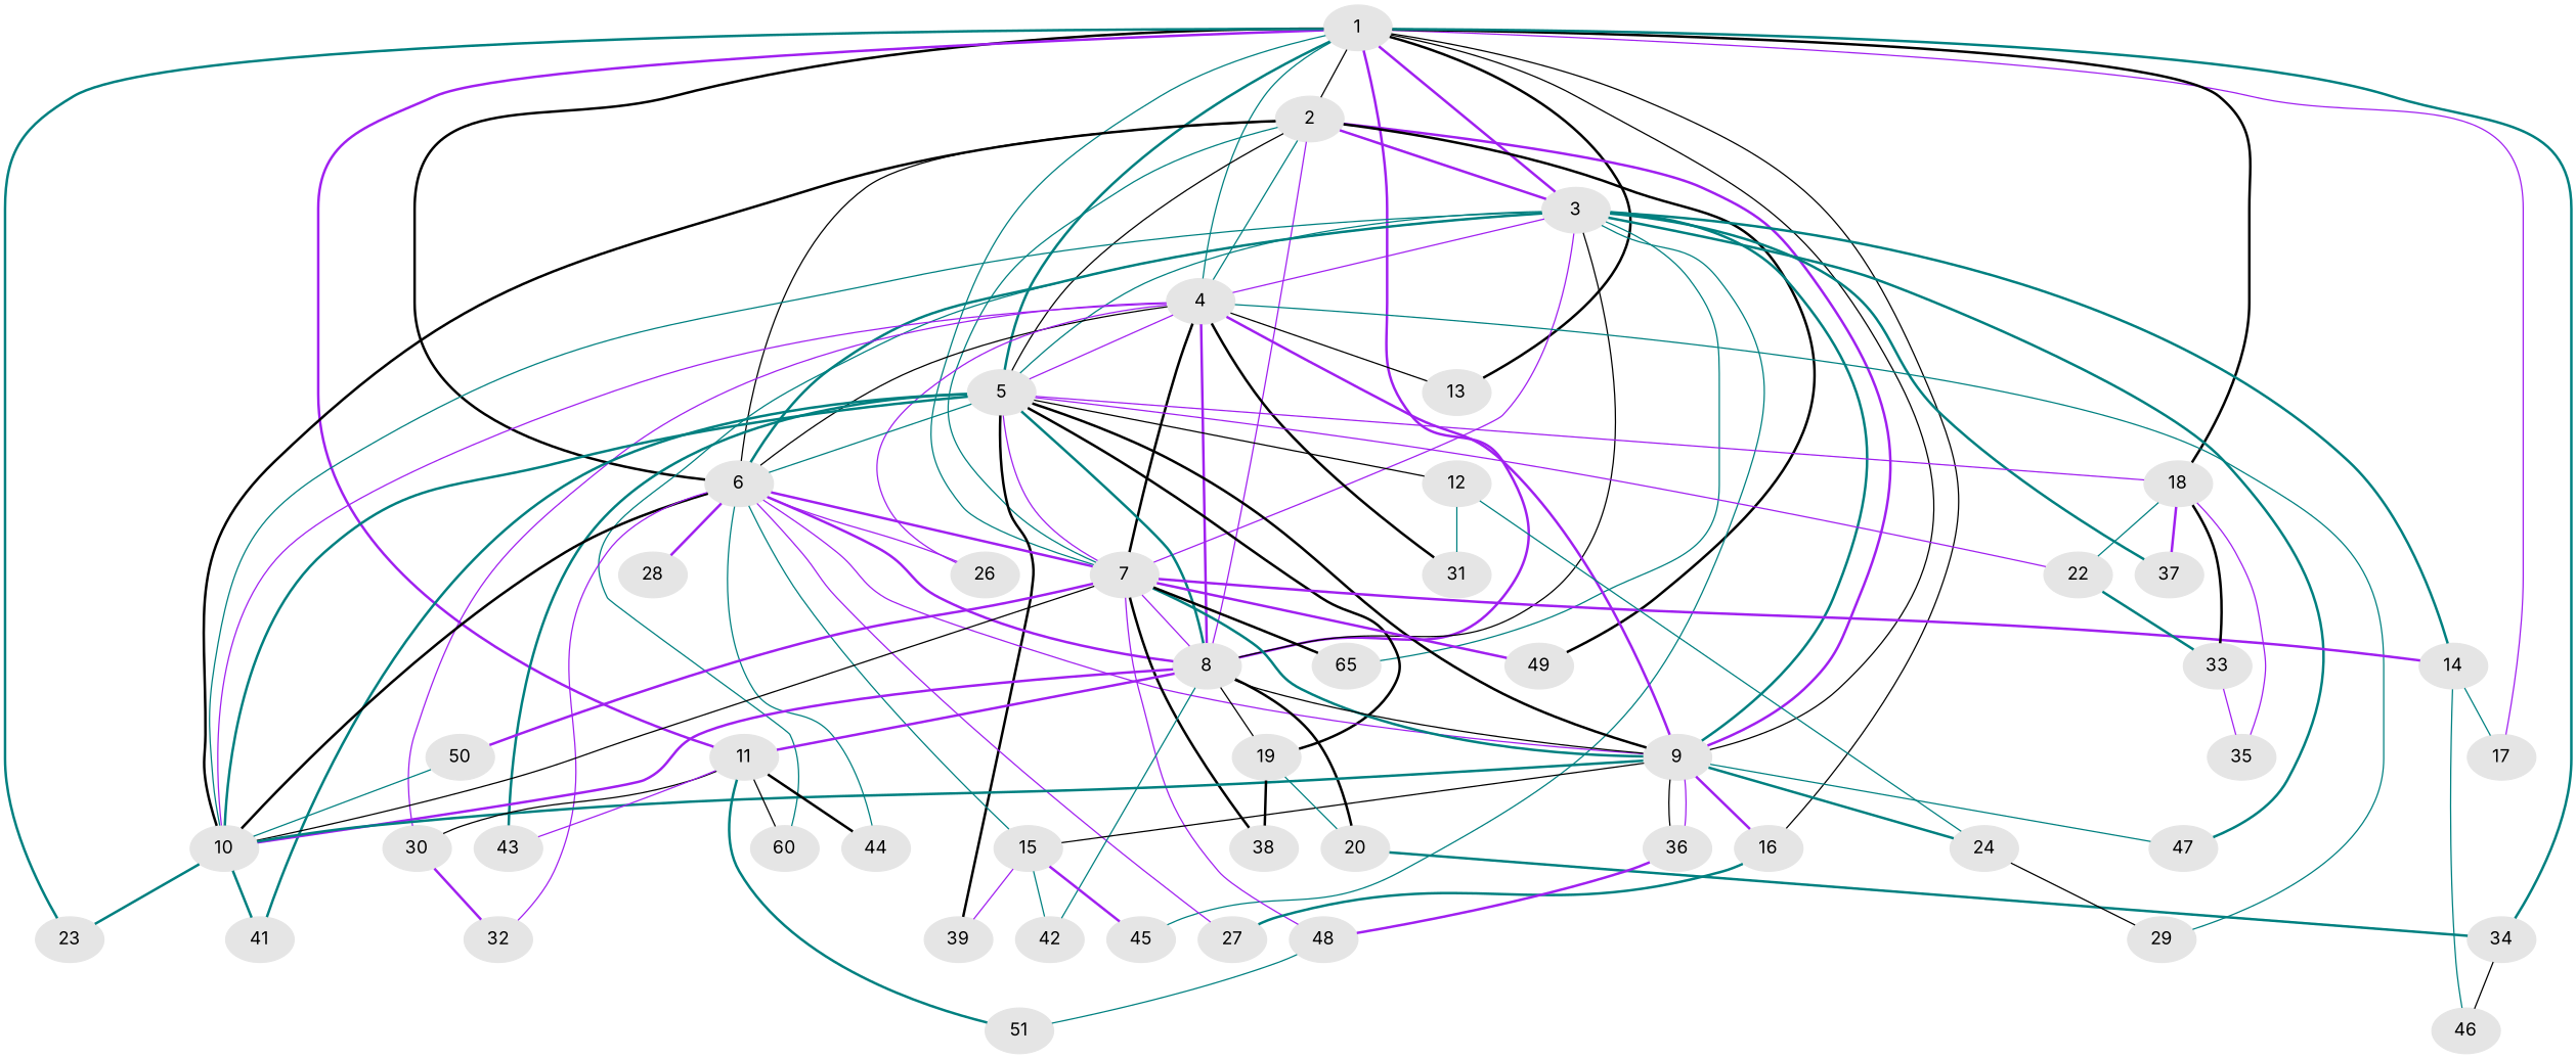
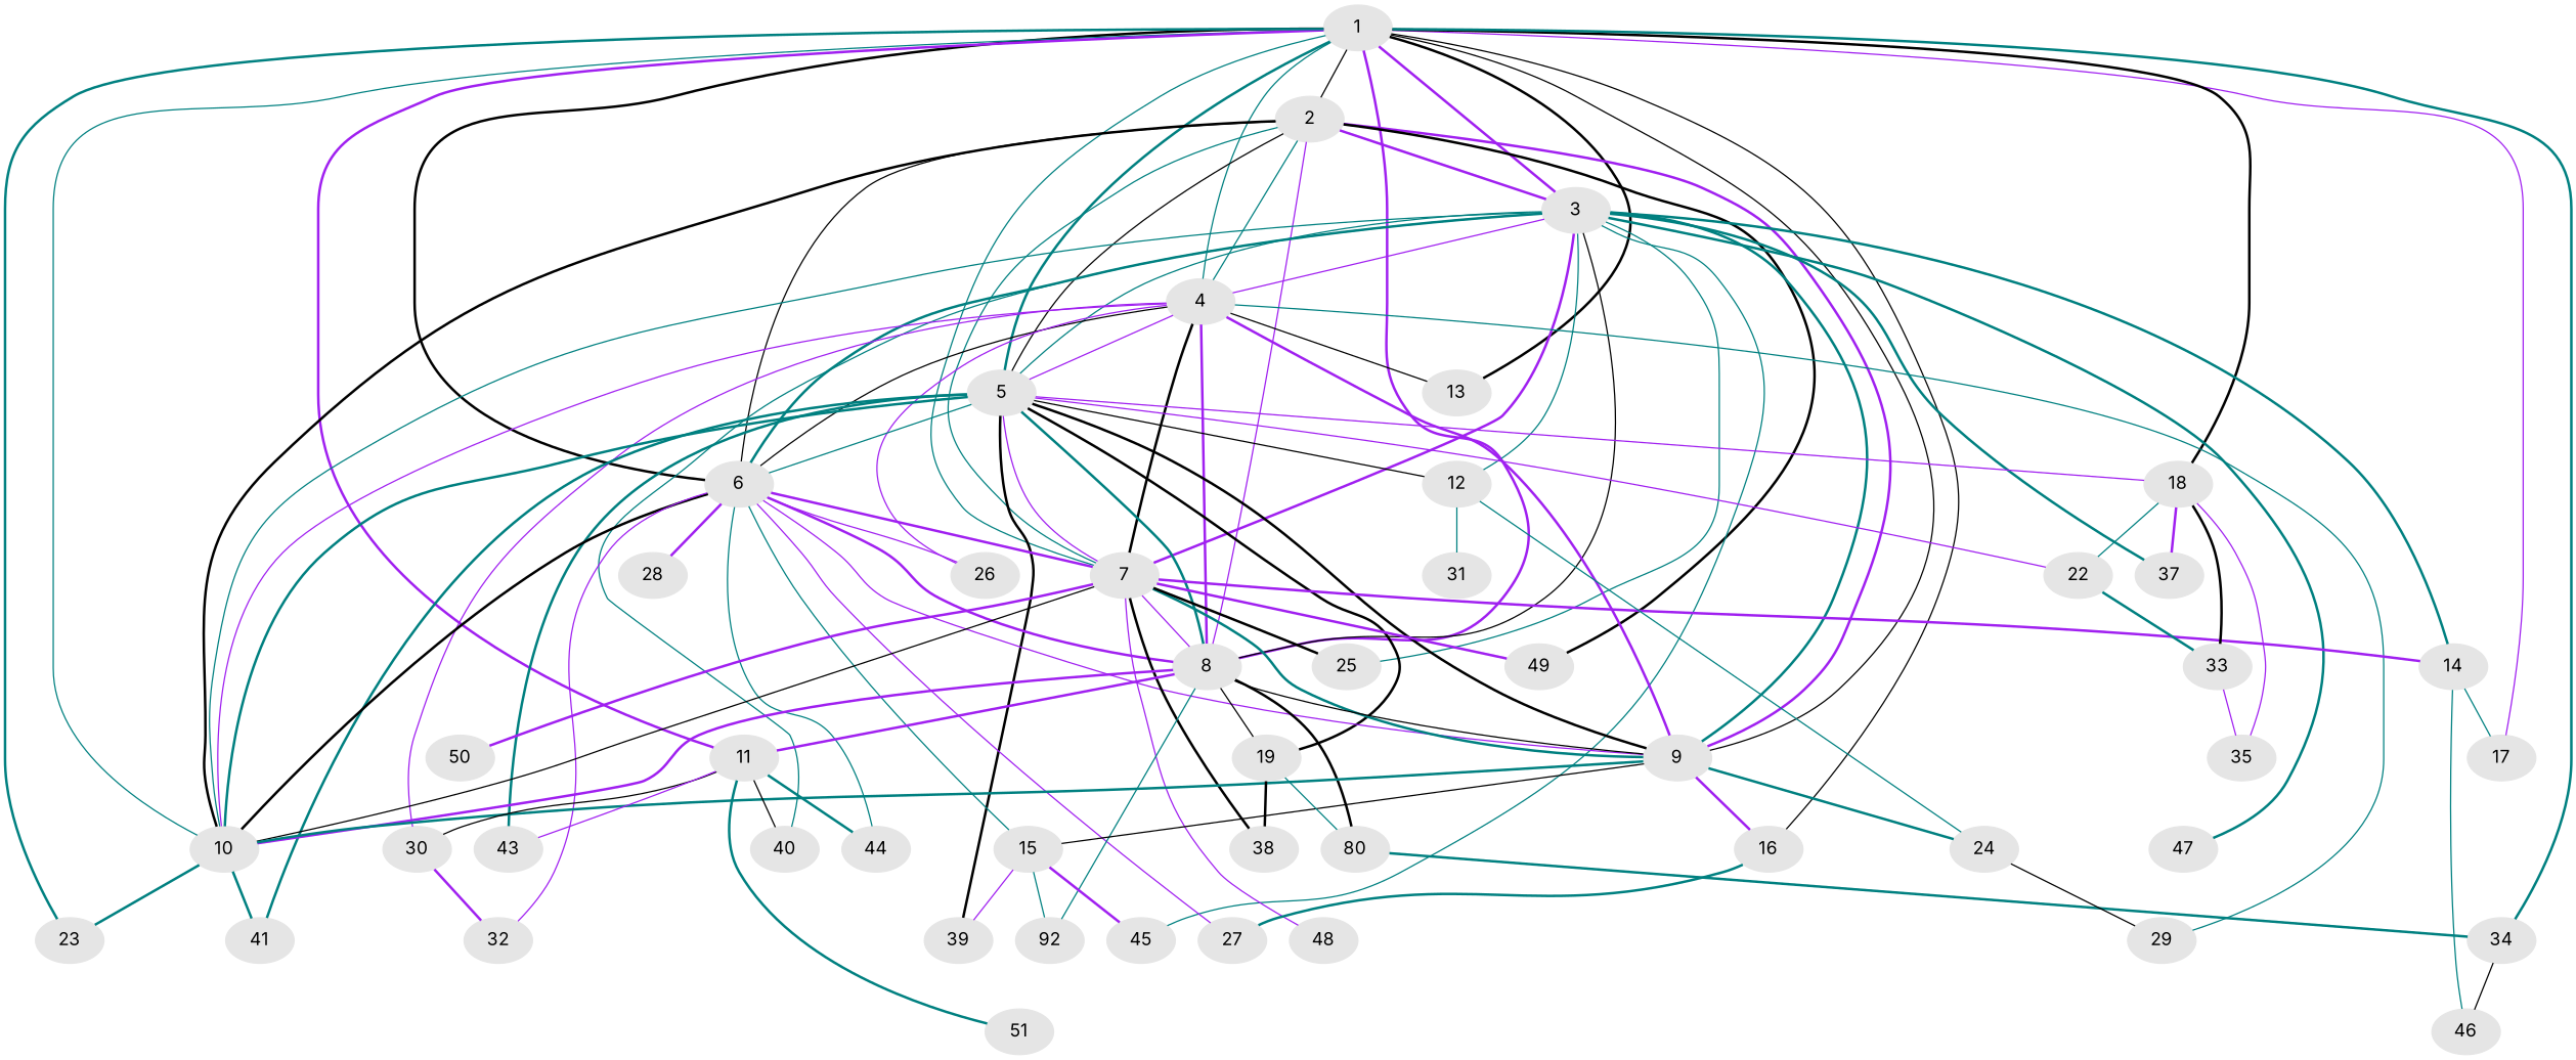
  graph {
    fontname=Inter
    node [color=gray90 fontname=Inter style=filled]
    edge [color=teal fontname=Inter style=solid]
    1
    2
    3
    4
    5
    6
    7
    8
    9
    10
    11
    13
    16
    17
    18
    23
    34
    49
    12
    14
-   25 [label=65]
+   25
    37
-   40 [label=60]
+   40
    45
    47
    26
    29
    30
    31
    19
    22
    39
    41
    43
    28
    15
    27
    32
    44
    38
    48
    50
-   20
-   42
+   20 [label=80]
+   42 [label=92]
    24
-   36
    51
    33
    35
    46
    1 -- 2 [color=black]
    1 -- 3 [color=purple style=bold]
    1 -- 4
    1 -- 5 [style=bold]
    1 -- 6 [color=black style=bold]
    1 -- 7
    1 -- 8 [color=purple style=bold]
    1 -- 9 [color=black]
-   50 -- 10
+   1 -- 10
    1 -- 11 [color=purple style=bold]
    1 -- 13 [color=black style=bold]
    1 -- 16 [color=black]
    1 -- 17 [color=purple]
    1 -- 18 [color=black style=bold]
    1 -- 23 [style=bold]
    1 -- 34 [style=bold]
    2 -- 3 [color=purple style=bold]
    2 -- 4
    2 -- 5 [color=black]
    2 -- 6 [color=black]
    2 -- 7
    2 -- 8 [color=purple]
    2 -- 9 [color=purple style=bold]
    2 -- 10 [color=black style=bold]
    2 -- 49 [color=black style=bold]
    3 -- 4 [color=purple]
    3 -- 5
    3 -- 6 [style=bold]
-   3 -- 7 [color=purple]
+   3 -- 7 [color=purple style=bold]
    3 -- 8 [color=black]
    3 -- 9 [style=bold]
    3 -- 10
+   3 -- 12
    3 -- 14 [style=bold]
    3 -- 25
    3 -- 37 [style=bold]
    3 -- 40
    3 -- 45
    3 -- 47 [style=bold]
    4 -- 5 [color=purple]
    4 -- 6 [color=black]
    4 -- 7 [color=black style=bold]
    4 -- 8 [color=purple style=bold]
    4 -- 9 [color=purple style=bold]
    4 -- 10 [color=purple]
    4 -- 13 [color=black]
    4 -- 26 [color=purple]
    4 -- 29
    4 -- 30 [color=purple]
-   4 -- 31 [color=black style=bold]
    5 -- 6
    5 -- 7 [color=purple]
    5 -- 8 [style=bold]
    5 -- 9 [color=black style=bold]
    5 -- 10 [style=bold]
    5 -- 18 [color=purple]
    5 -- 12 [color=black]
    5 -- 19 [color=black style=bold]
    5 -- 22 [color=purple]
    5 -- 39 [color=black style=bold]
    5 -- 41 [style=bold]
    5 -- 43 [style=bold]
    6 -- 7 [color=purple style=bold]
    6 -- 8 [color=purple style=bold]
    6 -- 9 [color=purple]
    6 -- 10 [color=black style=bold]
    6 -- 26 [color=purple]
    6 -- 28 [color=purple style=bold]
    6 -- 15
    6 -- 27 [color=purple]
    6 -- 32 [color=purple]
    6 -- 44
    7 -- 8 [color=purple]
    7 -- 9 [style=bold]
    7 -- 10 [color=black]
    7 -- 49 [color=purple style=bold]
    7 -- 14 [color=purple style=bold]
    7 -- 25 [color=black style=bold]
    7 -- 38 [color=black style=bold]
    7 -- 48 [color=purple]
    7 -- 50 [color=purple style=bold]
    8 -- 9 [color=black]
    8 -- 10 [color=purple style=bold]
    8 -- 11 [color=purple style=bold]
    8 -- 19 [color=black]
    8 -- 20 [color=black style=bold]
    8 -- 42
    9 -- 10 [style=bold]
    9 -- 16 [color=purple style=bold]
-   9 -- 47
    9 -- 15 [color=black]
    9 -- 24 [style=bold]
-   9 -- 36 [color=black]
-   9 -- 36 [color=purple]
    10 -- 23 [style=bold]
    10 -- 41 [style=bold]
    11 -- 40 [color=black]
    11 -- 30 [color=black]
    11 -- 43 [color=purple]
-   11 -- 44 [color=black style=bold]
+   11 -- 44 [style=bold]
    11 -- 51 [style=bold]
    16 -- 27 [style=bold]
    18 -- 37 [color=purple style=bold]
    18 -- 22
    18 -- 33 [color=black style=bold]
    18 -- 35 [color=purple]
    34 -- 46 [color=black]
    12 -- 31
    12 -- 24
    14 -- 17
    14 -- 46
    30 -- 32 [color=purple style=bold]
    19 -- 38 [color=black style=bold]
    19 -- 20
    22 -- 33 [style=bold]
    15 -- 45 [color=purple style=bold]
    15 -- 39 [color=purple]
    15 -- 42
-   48 -- 51
    20 -- 34 [style=bold]
    24 -- 29 [color=black]
-   36 -- 48 [color=purple style=bold]
    33 -- 35 [color=purple]
  }
